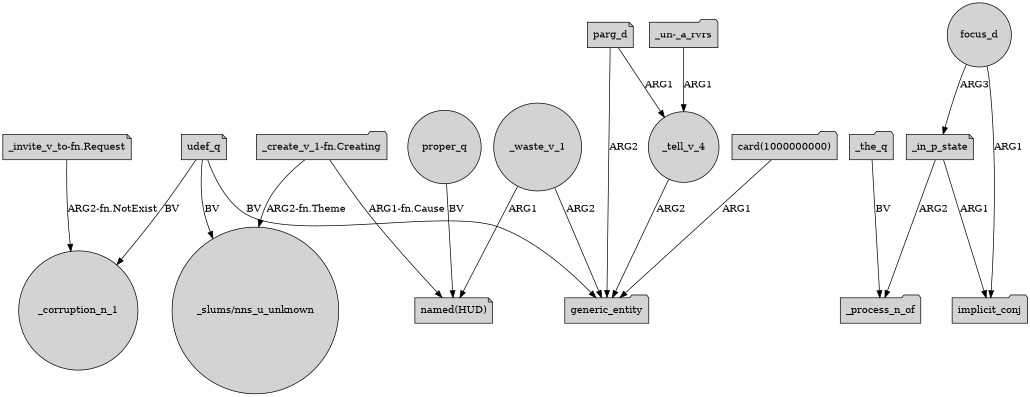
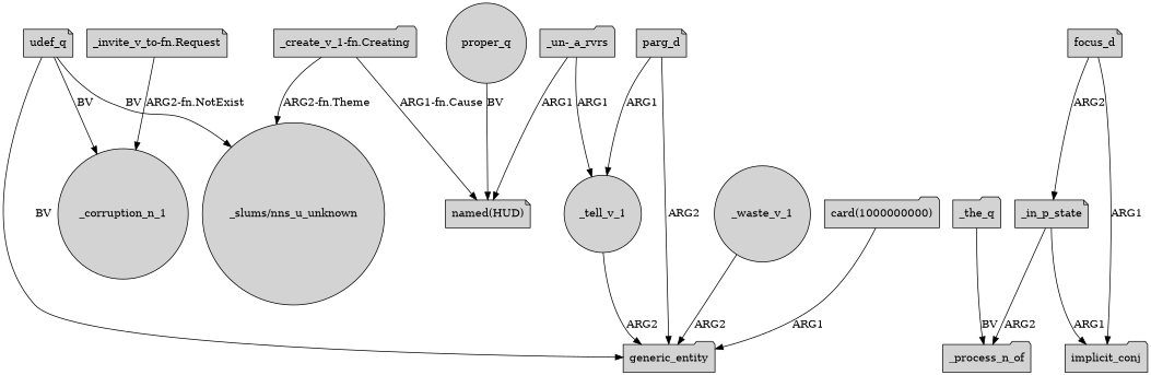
  digraph {
    node [shape=folder style=filled]
-   _tell_v_1 [shape=circle label=_tell_v_4]
+   _tell_v_1 [shape=circle]
    "_un-_a_rvrs"
    generic_entity
    _the_q
    _process_n_of
    udef_q [shape=note]
    "_slums/nns_u_unknown" [shape=circle]
    _corruption_n_1 [shape=circle]
    proper_q [shape=circle]
    "named(HUD)" [shape=note]
    parg_d [shape=note]
    _waste_v_1 [shape=circle]
-   focus_d [shape=circle]
+   focus_d [shape=note]
    _in_p_state [shape=note]
    implicit_conj
    "_create_v_1-fn.Creating"
    "_invite_v_to-fn.Request" [shape=note]
    "card(1000000000)"
    _tell_v_1 -> generic_entity [label=ARG2]
    "_un-_a_rvrs" -> _tell_v_1 [label=ARG1]
    _the_q -> _process_n_of [label=BV]
    udef_q -> generic_entity [label=BV]
    udef_q -> "_slums/nns_u_unknown" [label=BV]
    udef_q -> _corruption_n_1 [label=BV]
    proper_q -> "named(HUD)" [label=BV]
    parg_d -> _tell_v_1 [label=ARG1]
    parg_d -> generic_entity [label=ARG2]
    _waste_v_1 -> generic_entity [label=ARG2]
-   _waste_v_1 -> "named(HUD)" [label=ARG1]
-   focus_d -> _in_p_state [label=ARG3]
+   "_un-_a_rvrs" -> "named(HUD)" [label=ARG1]
+   focus_d -> _in_p_state [label=ARG2]
    focus_d -> implicit_conj [label=ARG1]
    _in_p_state -> _process_n_of [label=ARG2]
    _in_p_state -> implicit_conj [label=ARG1]
    "_create_v_1-fn.Creating" -> "_slums/nns_u_unknown" [label="ARG2-fn.Theme"]
    "_create_v_1-fn.Creating" -> "named(HUD)" [label="ARG1-fn.Cause"]
    "_invite_v_to-fn.Request" -> _corruption_n_1 [label="ARG2-fn.NotExist"]
    "card(1000000000)" -> generic_entity [label=ARG1]
  }
